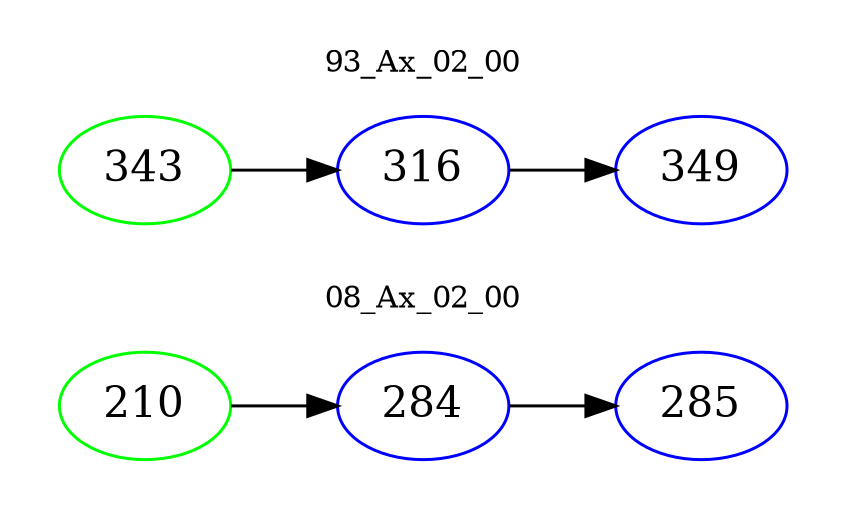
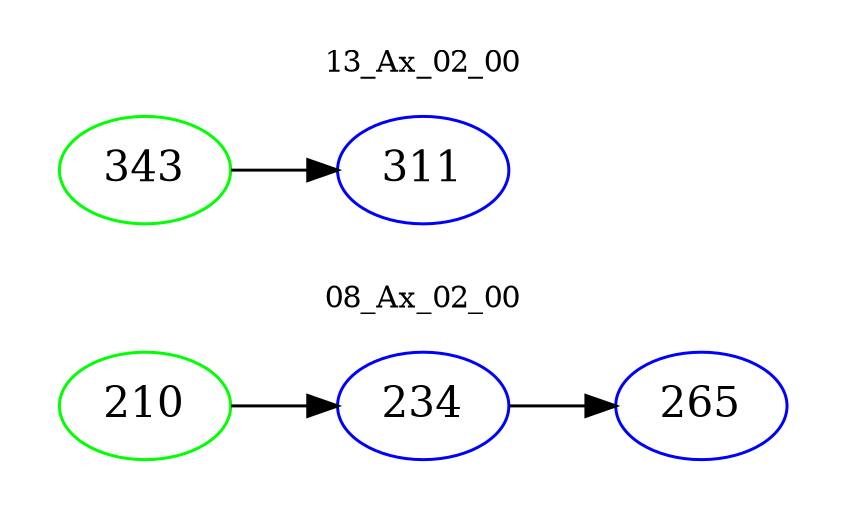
  digraph {
    rankdir=LR
    node [color=blue]
    edge [color=black]
    n1 [color=green label=210]
-   n2 [label=284]
-   n3 [label=285]
+   n2 [label=234]
+   n3 [label=265]
    n4 [color=green label=343]
-   n5 [label=316]
-   n6 [label=349]
+   n5 [label=311]
    subgraph cluster_1 {
      color=white
      fontsize=10
      label="08_Ax_02_00"
      n1
      n2
      n3
    }
    subgraph cluster_2 {
      color=white
      fontsize=10
-     label="93_Ax_02_00"
+     label="13_Ax_02_00"
      n4
      n5
-     n6
    }
    n1 -> n2
    n2 -> n3
    n4 -> n5
-   n5 -> n6
  }
